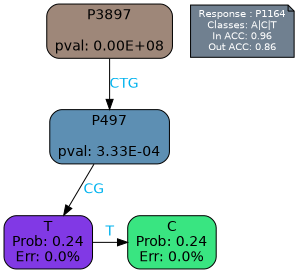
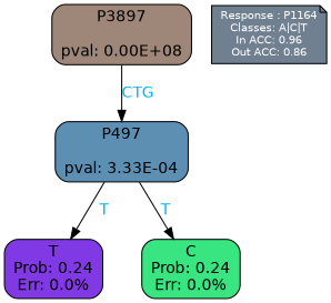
  digraph {
    ranksep=equally
    splines=polylines
    node [color=black fontname=helvetica shape=box style="filled, rounded"]
    edge [fontcolor=deepskyblue2 fontname=helvetica]
    n1 [fillcolor="#8139e5" label="T\nProb: 0.24\nErr: 0.0%"]
    n2 [fillcolor="#39e581" label="C\nProb: 0.24\nErr: 0.0%"]
    n3 [align=left fillcolor=slategray fontcolor=white fontsize=10 label="Response : P1164\nClasses: A|C|T\nIn ACC: 0.96\nOut ACC: 0.86\n" shape=note style=filled]
    n4 [fillcolor="#9e8779" label="P3897\n\npval: 0.00E+08"]
    n5 [fillcolor="#5d8fb3" label="P497\n\npval: 3.33E-04"]
    subgraph sub_1 {
      rank=same
      n1
      n2
    }
    subgraph sub_2 {
      rank=same
      n3
      n4
    }
    n4 -> n5 [label=CTG]
-   n5 -> n1 [label=CG]
-   n1 -> n2 [label=T]
+   n5 -> n1 [label=T]
+   n5 -> n2 [label=T]
  }
